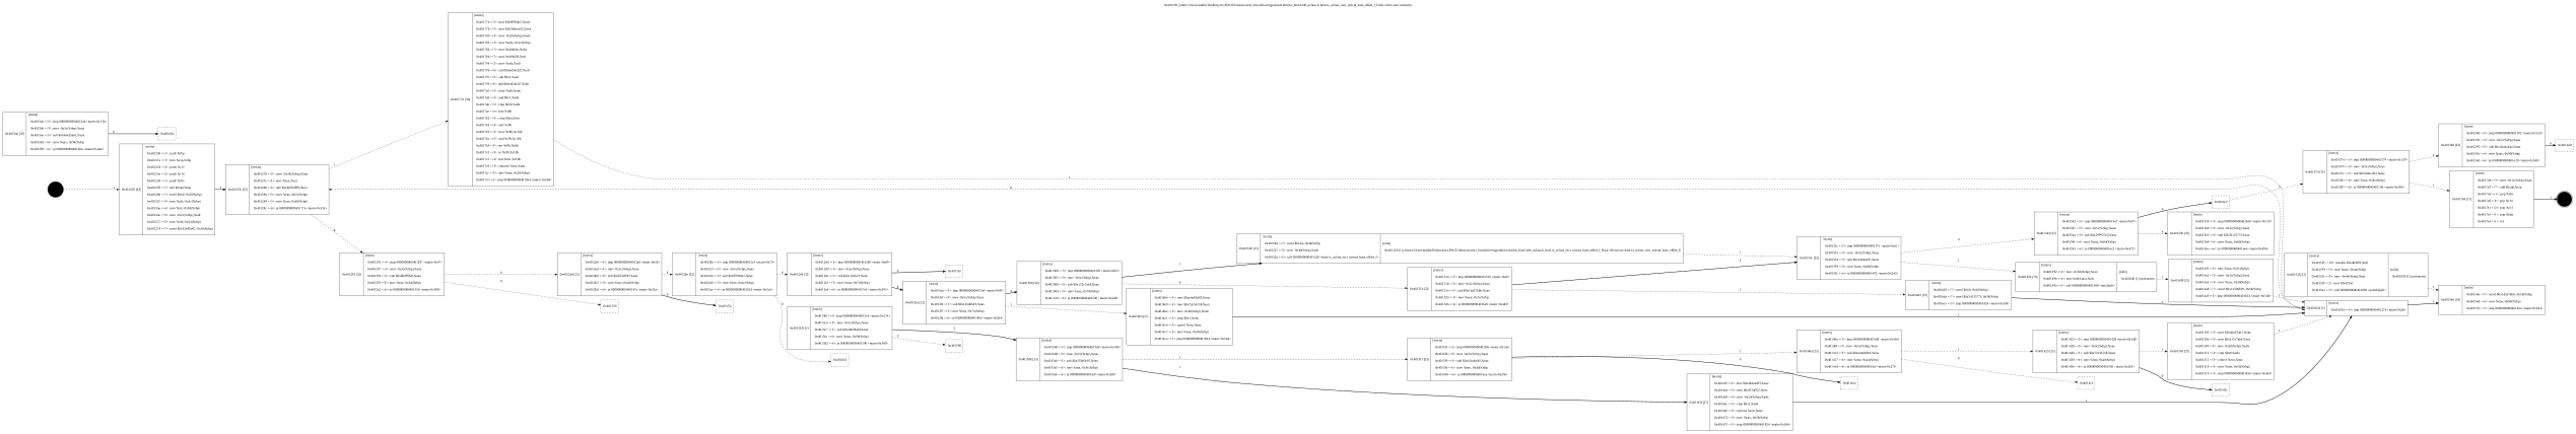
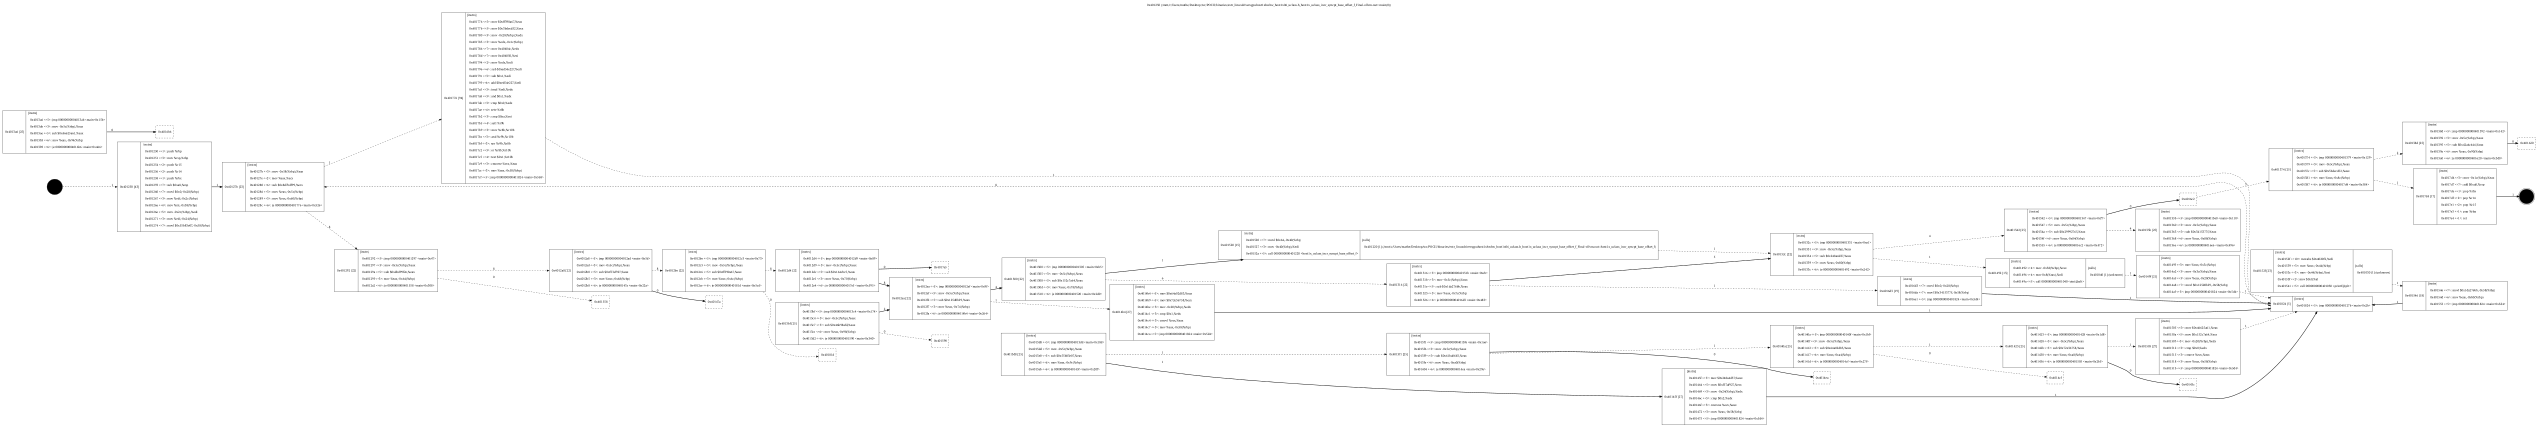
  digraph {
    fontname="PT Serif"
    label="0x401250 (/mnt/c/Users/mathe/Desktop/tcc/POCII/binaries/extr_linuxdriversgpuhost1xhwhw_host1x06_uclass.h_host1x_uclass_incr_syncpt_base_offset_f_Final-ollvm.out::main(0))"
    labelloc=t
    rankdir=LR
    node [fontname="PT Serif" shape=record]
    edge [fontname="PT Serif" style=dashed]
    Entry [fillcolor=black height=0.3 shape=circle style=filled width=0.3]
    n2 [label="{\n     0x401250 [43]\l\n     | [instrs]\l\n     &nbsp;&nbsp;0x401250 \<+1\>: push %rbp\l\n     &nbsp;&nbsp;0x401251 \<+3\>: mov %rsp,%rbp\l\n     &nbsp;&nbsp;0x401254 \<+2\>: push %r15\l\n     &nbsp;&nbsp;0x401256 \<+2\>: push %r14\l\n     &nbsp;&nbsp;0x401258 \<+1\>: push %rbx\l\n     &nbsp;&nbsp;0x401259 \<+7\>: sub $0xa8,%rsp\l\n     &nbsp;&nbsp;0x401260 \<+7\>: movl $0x0,-0x28(%rbp)\l\n     &nbsp;&nbsp;0x401267 \<+3\>: mov %edi,-0x2c(%rbp)\l\n     &nbsp;&nbsp;0x40126a \<+4\>: mov %rsi,-0x38(%rbp)\l\n     &nbsp;&nbsp;0x40126e \<+3\>: mov -0x2c(%rbp),%edi\l\n     &nbsp;&nbsp;0x401271 \<+3\>: mov %edi,-0x24(%rbp)\l\n     &nbsp;&nbsp;0x401274 \<+7\>: movl $0x55b83e07,-0x58(%rbp)\l\n  }"]
    n3 [label="{\n     0x40127b [23]\l\n     | [instrs]\l\n     &nbsp;&nbsp;0x40127b \<+3\>: mov -0x58(%rbp),%eax\l\n     &nbsp;&nbsp;0x40127e \<+2\>: mov %eax,%ecx\l\n     &nbsp;&nbsp;0x401280 \<+6\>: sub $0x8d7bdf99,%ecx\l\n     &nbsp;&nbsp;0x401286 \<+3\>: mov %eax,-0x5c(%rbp)\l\n     &nbsp;&nbsp;0x401289 \<+3\>: mov %ecx,-0x60(%rbp)\l\n     &nbsp;&nbsp;0x40128c \<+6\>: je 0000000000401776 \<main+0x526\>\l\n  }"]
    n4 [label="{\n     0x401776 [94]\l\n     | [instrs]\l\n     &nbsp;&nbsp;0x401776 \<+5\>: mov $0xff390a67,%eax\l\n     &nbsp;&nbsp;0x40177b \<+5\>: mov $0x3bdecd52,%ecx\l\n     &nbsp;&nbsp;0x401780 \<+3\>: mov -0x28(%rbp),%edx\l\n     &nbsp;&nbsp;0x401783 \<+3\>: mov %edx,-0x1c(%rbp)\l\n     &nbsp;&nbsp;0x401786 \<+7\>: mov 0x40404c,%edx\l\n     &nbsp;&nbsp;0x40178d \<+7\>: mov 0x404050,%esi\l\n     &nbsp;&nbsp;0x401794 \<+2\>: mov %edx,%edi\l\n     &nbsp;&nbsp;0x401796 \<+6\>: sub $0xed54e227,%edi\l\n     &nbsp;&nbsp;0x40179c \<+3\>: sub $0x1,%edi\l\n     &nbsp;&nbsp;0x40179f \<+6\>: add $0xed54e227,%edi\l\n     &nbsp;&nbsp;0x4017a5 \<+3\>: imul %edi,%edx\l\n     &nbsp;&nbsp;0x4017a8 \<+3\>: and $0x1,%edx\l\n     &nbsp;&nbsp;0x4017ab \<+3\>: cmp $0x0,%edx\l\n     &nbsp;&nbsp;0x4017ae \<+4\>: sete %r8b\l\n     &nbsp;&nbsp;0x4017b2 \<+3\>: cmp $0xa,%esi\l\n     &nbsp;&nbsp;0x4017b5 \<+4\>: setl %r9b\l\n     &nbsp;&nbsp;0x4017b9 \<+3\>: mov %r8b,%r10b\l\n     &nbsp;&nbsp;0x4017bc \<+3\>: and %r9b,%r10b\l\n     &nbsp;&nbsp;0x4017bf \<+3\>: xor %r9b,%r8b\l\n     &nbsp;&nbsp;0x4017c2 \<+3\>: or %r8b,%r10b\l\n     &nbsp;&nbsp;0x4017c5 \<+4\>: test $0x1,%r10b\l\n     &nbsp;&nbsp;0x4017c9 \<+3\>: cmovne %ecx,%eax\l\n     &nbsp;&nbsp;0x4017cc \<+3\>: mov %eax,-0x58(%rbp)\l\n     &nbsp;&nbsp;0x4017cf \<+5\>: jmp 0000000000401824 \<main+0x5d4\>\l\n  }"]
    n5 [label="{\n     0x401292 [22]\l\n     | [instrs]\l\n     &nbsp;&nbsp;0x401292 \<+5\>: jmp 0000000000401297 \<main+0x47\>\l\n     &nbsp;&nbsp;0x401297 \<+3\>: mov -0x5c(%rbp),%eax\l\n     &nbsp;&nbsp;0x40129a \<+5\>: sub $0xdbd99f2e,%eax\l\n     &nbsp;&nbsp;0x40129f \<+3\>: mov %eax,-0x64(%rbp)\l\n     &nbsp;&nbsp;0x4012a2 \<+6\>: je 0000000000401558 \<main+0x308\>\l\n  }"]
    n6 [label="{\n     0x401824 [5]\l\n     | [instrs]\l\n     &nbsp;&nbsp;0x401824 \<+5\>: jmp 000000000040127b \<main+0x2b\>\l\n  }"]
    n7 [label="{\n     0x401558\l\n  }" style=dashed]
    n8 [label="{\n     0x4012a8 [22]\l\n     | [instrs]\l\n     &nbsp;&nbsp;0x4012a8 \<+5\>: jmp 00000000004012ad \<main+0x5d\>\l\n     &nbsp;&nbsp;0x4012ad \<+3\>: mov -0x5c(%rbp),%eax\l\n     &nbsp;&nbsp;0x4012b0 \<+5\>: sub $0xf57af927,%eax\l\n     &nbsp;&nbsp;0x4012b5 \<+3\>: mov %eax,-0x68(%rbp)\l\n     &nbsp;&nbsp;0x4012b8 \<+6\>: je 000000000040147a \<main+0x22a\>\l\n  }"]
    n9 [label="{\n     0x40147a\l\n  }" style=dashed]
    n10 [label="{\n     0x4012be [22]\l\n     | [instrs]\l\n     &nbsp;&nbsp;0x4012be \<+5\>: jmp 00000000004012c3 \<main+0x73\>\l\n     &nbsp;&nbsp;0x4012c3 \<+3\>: mov -0x5c(%rbp),%eax\l\n     &nbsp;&nbsp;0x4012c6 \<+5\>: sub $0xff390a67,%eax\l\n     &nbsp;&nbsp;0x4012cb \<+3\>: mov %eax,-0x6c(%rbp)\l\n     &nbsp;&nbsp;0x4012ce \<+6\>: je 000000000040181d \<main+0x5cd\>\l\n  }"]
    Exit [fillcolor=black height=0.3 peripheries=2 shape=circle style=filled width=0.3]
    n12 [label="{\n     0x40181d\l\n  }" style=dashed]
    n13 [label="{\n     0x4012d4 [22]\l\n     | [instrs]\l\n     &nbsp;&nbsp;0x4012d4 \<+5\>: jmp 00000000004012d9 \<main+0x89\>\l\n     &nbsp;&nbsp;0x4012d9 \<+3\>: mov -0x5c(%rbp),%eax\l\n     &nbsp;&nbsp;0x4012dc \<+5\>: sub $0x164cbc5,%eax\l\n     &nbsp;&nbsp;0x4012e1 \<+3\>: mov %eax,-0x70(%rbp)\l\n     &nbsp;&nbsp;0x4012e4 \<+6\>: je 00000000004017e5 \<main+0x595\>\l\n  }"]
    n14 [label="{\n     0x401546 [18]\l\n     | [instrs]\l\n     &nbsp;&nbsp;0x401546 \<+7\>: movl $0x1da276bb,-0x58(%rbp)\l\n     &nbsp;&nbsp;0x40154d \<+6\>: mov %eax,-0xb0(%rbp)\l\n     &nbsp;&nbsp;0x401553 \<+5\>: jmp 0000000000401824 \<main+0x5d4\>\l\n  }"]
    n15 [label="{\n     0x4017e5\l\n  }" style=dashed]
    n16 [label="{\n     0x4012ea [22]\l\n     | [instrs]\l\n     &nbsp;&nbsp;0x4012ea \<+5\>: jmp 00000000004012ef \<main+0x9f\>\l\n     &nbsp;&nbsp;0x4012ef \<+3\>: mov -0x5c(%rbp),%eax\l\n     &nbsp;&nbsp;0x4012f2 \<+5\>: sub $0x125d0b29,%eax\l\n     &nbsp;&nbsp;0x4012f7 \<+3\>: mov %eax,-0x74(%rbp)\l\n     &nbsp;&nbsp;0x4012fa \<+6\>: je 00000000004014b4 \<main+0x264\>\l\n  }"]
    n17 [label="{\n     0x40152f [23]\l\n     | [instrs]\l\n     &nbsp;&nbsp;0x40152f \<+10\>: movabs $0x4020f2,%rdi\l\n     &nbsp;&nbsp;0x401539 \<+3\>: mov %eax,-0x44(%rbp)\l\n     &nbsp;&nbsp;0x40153c \<+3\>: mov -0x44(%rbp),%esi\l\n     &nbsp;&nbsp;0x40153f \<+2\>: mov $0x0,%al\l\n     &nbsp;&nbsp;0x401541 \<+5\>: call 0000000000401030 \<printf@plt\>\l\n     | [calls]\l\n     &nbsp;&nbsp;0x401030 \{1\} (unknown)\l\n  }"]
    n18 [label="{\n     0x4014b4 [27]\l\n     | [instrs]\l\n     &nbsp;&nbsp;0x4014b4 \<+5\>: mov $0x64a02d83,%eax\l\n     &nbsp;&nbsp;0x4014b9 \<+5\>: mov $0x72e36758,%ecx\l\n     &nbsp;&nbsp;0x4014be \<+3\>: mov -0x20(%rbp),%edx\l\n     &nbsp;&nbsp;0x4014c1 \<+3\>: cmp $0x1,%edx\l\n     &nbsp;&nbsp;0x4014c4 \<+3\>: cmovl %ecx,%eax\l\n     &nbsp;&nbsp;0x4014c7 \<+3\>: mov %eax,-0x58(%rbp)\l\n     &nbsp;&nbsp;0x4014ca \<+5\>: jmp 0000000000401824 \<main+0x5d4\>\l\n  }"]
    n19 [label="{\n     0x401300 [22]\l\n     | [instrs]\l\n     &nbsp;&nbsp;0x401300 \<+5\>: jmp 0000000000401305 \<main+0xb5\>\l\n     &nbsp;&nbsp;0x401305 \<+3\>: mov -0x5c(%rbp),%eax\l\n     &nbsp;&nbsp;0x401308 \<+5\>: sub $0x152c7a64,%eax\l\n     &nbsp;&nbsp;0x40130d \<+3\>: mov %eax,-0x78(%rbp)\l\n     &nbsp;&nbsp;0x401310 \<+6\>: je 0000000000401520 \<main+0x2d0\>\l\n  }"]
    n20 [label="{\n     0x40143c\l\n  }" style=dashed]
    n21 [label="{\n     0x401520 [15]\l\n     | [instrs]\l\n     &nbsp;&nbsp;0x401520 \<+7\>: movl $0x64,-0x40(%rbp)\l\n     &nbsp;&nbsp;0x401527 \<+3\>: mov -0x40(%rbp),%edi\l\n     &nbsp;&nbsp;0x40152a \<+5\>: call 0000000000401220 \<host1x_uclass_incr_syncpt_base_offset_f\>\l\n     | [calls]\l\n     &nbsp;&nbsp;0x401220 \{1\} (/mnt/c/Users/mathe/Desktop/tcc/POCII/binaries/extr_linuxdriversgpuhost1xhwhw_host1x06_uclass.h_host1x_uclass_incr_syncpt_base_offset_f_Final-ollvm.out::host1x_uclass_incr_syncpt_base_offset_f)\l\n  }"]
    n22 [label="{\n     0x401316 [22]\l\n     | [instrs]\l\n     &nbsp;&nbsp;0x401316 \<+5\>: jmp 000000000040131b \<main+0xcb\>\l\n     &nbsp;&nbsp;0x40131b \<+3\>: mov -0x5c(%rbp),%eax\l\n     &nbsp;&nbsp;0x40131e \<+5\>: sub $0x1da276bb,%eax\l\n     &nbsp;&nbsp;0x401323 \<+3\>: mov %eax,-0x7c(%rbp)\l\n     &nbsp;&nbsp;0x401326 \<+6\>: je 00000000004016d3 \<main+0x483\>\l\n  }"]
    n23 [label="{\n     0x401505 [27]\l\n     | [instrs]\l\n     &nbsp;&nbsp;0x401505 \<+5\>: mov $0x46625a61,%eax\l\n     &nbsp;&nbsp;0x40150a \<+5\>: mov $0x152c7a64,%ecx\l\n     &nbsp;&nbsp;0x40150f \<+3\>: mov -0x20(%rbp),%edx\l\n     &nbsp;&nbsp;0x401512 \<+3\>: cmp $0x0,%edx\l\n     &nbsp;&nbsp;0x401515 \<+3\>: cmove %ecx,%eax\l\n     &nbsp;&nbsp;0x401518 \<+3\>: mov %eax,-0x58(%rbp)\l\n     &nbsp;&nbsp;0x40151b \<+5\>: jmp 0000000000401824 \<main+0x5d4\>\l\n  }"]
    n24 [label="{\n     0x40132c [22]\l\n     | [instrs]\l\n     &nbsp;&nbsp;0x40132c \<+5\>: jmp 0000000000401331 \<main+0xe1\>\l\n     &nbsp;&nbsp;0x401331 \<+3\>: mov -0x5c(%rbp),%eax\l\n     &nbsp;&nbsp;0x401334 \<+5\>: sub $0x248a4d37,%eax\l\n     &nbsp;&nbsp;0x401339 \<+3\>: mov %eax,-0x80(%rbp)\l\n     &nbsp;&nbsp;0x40133c \<+6\>: je 0000000000401492 \<main+0x242\>\l\n  }"]
    n25 [label="{\n     0x4016d3 [19]\l\n     | [instrs]\l\n     &nbsp;&nbsp;0x4016d3 \<+7\>: movl $0x0,-0x28(%rbp)\l\n     &nbsp;&nbsp;0x4016da \<+7\>: movl $0x3415377f,-0x58(%rbp)\l\n     &nbsp;&nbsp;0x4016e1 \<+5\>: jmp 0000000000401824 \<main+0x5d4\>\l\n  }"]
    n26 [label="{\n     0x401423 [25]\l\n     | [instrs]\l\n     &nbsp;&nbsp;0x401423 \<+5\>: jmp 0000000000401428 \<main+0x1d8\>\l\n     &nbsp;&nbsp;0x401428 \<+3\>: mov -0x5c(%rbp),%eax\l\n     &nbsp;&nbsp;0x40142b \<+5\>: sub $0x72e36758,%eax\l\n     &nbsp;&nbsp;0x401430 \<+6\>: mov %eax,-0xa8(%rbp)\l\n     &nbsp;&nbsp;0x401436 \<+6\>: je 0000000000401505 \<main+0x2b5\>\l\n  }"]
    n27 [label="{\n     0x401492 [13]\l\n     | [instrs]\l\n     &nbsp;&nbsp;0x401492 \<+4\>: mov -0x38(%rbp),%rax\l\n     &nbsp;&nbsp;0x401496 \<+4\>: mov 0x8(%rax),%rdi\l\n     &nbsp;&nbsp;0x40149a \<+5\>: call 0000000000401040 \<atoi@plt\>\l\n     | [calls]\l\n     &nbsp;&nbsp;0x401040 \{1\} (unknown)\l\n  }"]
    n28 [label="{\n     0x401342 [25]\l\n     | [instrs]\l\n     &nbsp;&nbsp;0x401342 \<+5\>: jmp 0000000000401347 \<main+0xf7\>\l\n     &nbsp;&nbsp;0x401347 \<+3\>: mov -0x5c(%rbp),%eax\l\n     &nbsp;&nbsp;0x40134a \<+5\>: sub $0x29992765,%eax\l\n     &nbsp;&nbsp;0x40134f \<+6\>: mov %eax,-0x84(%rbp)\l\n     &nbsp;&nbsp;0x401355 \<+6\>: je 00000000004016c2 \<main+0x472\>\l\n  }"]
    n29 [label="{\n     0x4014cf\l\n  }" style=dashed]
    n30 [label="{\n     0x40149f [21]\l\n     | [instrs]\l\n     &nbsp;&nbsp;0x40149f \<+3\>: mov %eax,-0x3c(%rbp)\l\n     &nbsp;&nbsp;0x4014a2 \<+3\>: mov -0x3c(%rbp),%eax\l\n     &nbsp;&nbsp;0x4014a5 \<+3\>: mov %eax,-0x20(%rbp)\l\n     &nbsp;&nbsp;0x4014a8 \<+7\>: movl $0x125d0b29,-0x58(%rbp)\l\n     &nbsp;&nbsp;0x4014af \<+5\>: jmp 0000000000401824 \<main+0x5d4\>\l\n  }"]
    n31 [label="{\n     0x4016c2\l\n  }" style=dashed]
    n32 [label="{\n     0x40135b [25]\l\n     | [instrs]\l\n     &nbsp;&nbsp;0x40135b \<+5\>: jmp 0000000000401360 \<main+0x110\>\l\n     &nbsp;&nbsp;0x401360 \<+3\>: mov -0x5c(%rbp),%eax\l\n     &nbsp;&nbsp;0x401363 \<+5\>: sub $0x3415377f,%eax\l\n     &nbsp;&nbsp;0x401368 \<+6\>: mov %eax,-0x88(%rbp)\l\n     &nbsp;&nbsp;0x40136e \<+6\>: je 00000000004016e6 \<main+0x496\>\l\n  }"]
    n33 [label="{\n     0x40140a [25]\l\n     | [instrs]\l\n     &nbsp;&nbsp;0x40140a \<+5\>: jmp 000000000040140f \<main+0x1bf\>\l\n     &nbsp;&nbsp;0x40140f \<+3\>: mov -0x5c(%rbp),%eax\l\n     &nbsp;&nbsp;0x401412 \<+5\>: sub $0x64a02d83,%eax\l\n     &nbsp;&nbsp;0x401417 \<+6\>: mov %eax,-0xa4(%rbp)\l\n     &nbsp;&nbsp;0x40141d \<+6\>: je 00000000004014cf \<main+0x27f\>\l\n  }"]
    n34 [label="{\n     0x401374 [25]\l\n     | [instrs]\l\n     &nbsp;&nbsp;0x401374 \<+5\>: jmp 0000000000401379 \<main+0x129\>\l\n     &nbsp;&nbsp;0x401379 \<+3\>: mov -0x5c(%rbp),%eax\l\n     &nbsp;&nbsp;0x40137c \<+5\>: sub $0x3bdecd52,%eax\l\n     &nbsp;&nbsp;0x401381 \<+6\>: mov %eax,-0x8c(%rbp)\l\n     &nbsp;&nbsp;0x401387 \<+6\>: je 00000000004017d4 \<main+0x584\>\l\n  }"]
    n35 [label="{\n     0x4014ea\l\n  }" style=dashed]
    n36 [label="{\n     0x4017d4 [17]\l\n     | [instrs]\l\n     &nbsp;&nbsp;0x4017d4 \<+3\>: mov -0x1c(%rbp),%eax\l\n     &nbsp;&nbsp;0x4017d7 \<+7\>: add $0xa8,%rsp\l\n     &nbsp;&nbsp;0x4017de \<+1\>: pop %rbx\l\n     &nbsp;&nbsp;0x4017df \<+2\>: pop %r14\l\n     &nbsp;&nbsp;0x4017e1 \<+2\>: pop %r15\l\n     &nbsp;&nbsp;0x4017e3 \<+1\>: pop %rbp\l\n     &nbsp;&nbsp;0x4017e4 \<+1\>: ret\l\n  }"]
    n37 [label="{\n     0x40138d [25]\l\n     | [instrs]\l\n     &nbsp;&nbsp;0x40138d \<+5\>: jmp 0000000000401392 \<main+0x142\>\l\n     &nbsp;&nbsp;0x401392 \<+3\>: mov -0x5c(%rbp),%eax\l\n     &nbsp;&nbsp;0x401395 \<+5\>: sub $0x42a4c444,%eax\l\n     &nbsp;&nbsp;0x40139a \<+6\>: mov %eax,-0x90(%rbp)\l\n     &nbsp;&nbsp;0x4013a0 \<+6\>: je 0000000000401620 \<main+0x3d0\>\l\n  }"]
    n38 [label="{\n     0x401620\l\n  }" style=dashed]
    n39 [label="{\n     0x4013a6 [25]\l\n     | [instrs]\l\n     &nbsp;&nbsp;0x4013a6 \<+5\>: jmp 00000000004013ab \<main+0x15b\>\l\n     &nbsp;&nbsp;0x4013ab \<+3\>: mov -0x5c(%rbp),%eax\l\n     &nbsp;&nbsp;0x4013ae \<+5\>: sub $0x46625a61,%eax\l\n     &nbsp;&nbsp;0x4013b3 \<+6\>: mov %eax,-0x94(%rbp)\l\n     &nbsp;&nbsp;0x4013b9 \<+6\>: je 00000000004016b6 \<main+0x466\>\l\n  }"]
    n40 [label="{\n     0x4016b6\l\n  }" style=dashed]
    n41 [label="{\n     0x4013bf [25]\l\n     | [instrs]\l\n     &nbsp;&nbsp;0x4013bf \<+5\>: jmp 00000000004013c4 \<main+0x174\>\l\n     &nbsp;&nbsp;0x4013c4 \<+3\>: mov -0x5c(%rbp),%eax\l\n     &nbsp;&nbsp;0x4013c7 \<+5\>: sub $0x46b98afd,%eax\l\n     &nbsp;&nbsp;0x4013cc \<+6\>: mov %eax,-0x98(%rbp)\l\n     &nbsp;&nbsp;0x4013d2 \<+6\>: je 0000000000401590 \<main+0x340\>\l\n  }"]
    n42 [label="{\n     0x401590\l\n  }" style=dashed]
    n43 [label="{\n     0x4013d8 [25]\l\n     | [instrs]\l\n     &nbsp;&nbsp;0x4013d8 \<+5\>: jmp 00000000004013dd \<main+0x18d\>\l\n     &nbsp;&nbsp;0x4013dd \<+3\>: mov -0x5c(%rbp),%eax\l\n     &nbsp;&nbsp;0x4013e0 \<+5\>: sub $0x55b83e07,%eax\l\n     &nbsp;&nbsp;0x4013e5 \<+6\>: mov %eax,-0x9c(%rbp)\l\n     &nbsp;&nbsp;0x4013eb \<+6\>: je 000000000040145f \<main+0x20f\>\l\n  }"]
    n44 [label="{\n     0x4013f1 [25]\l\n     | [instrs]\l\n     &nbsp;&nbsp;0x4013f1 \<+5\>: jmp 00000000004013f6 \<main+0x1a6\>\l\n     &nbsp;&nbsp;0x4013f6 \<+3\>: mov -0x5c(%rbp),%eax\l\n     &nbsp;&nbsp;0x4013f9 \<+5\>: sub $0x61ba06b3,%eax\l\n     &nbsp;&nbsp;0x4013fe \<+6\>: mov %eax,-0xa0(%rbp)\l\n     &nbsp;&nbsp;0x401404 \<+6\>: je 00000000004014ea \<main+0x29a\>\l\n  }"]
    n45 [label="{\n     0x40145f [27]\l\n     | [instrs]\l\n     &nbsp;&nbsp;0x40145f \<+5\>: mov $0x248a4d37,%eax\l\n     &nbsp;&nbsp;0x401464 \<+5\>: mov $0xf57af927,%ecx\l\n     &nbsp;&nbsp;0x401469 \<+3\>: mov -0x24(%rbp),%edx\l\n     &nbsp;&nbsp;0x40146c \<+3\>: cmp $0x2,%edx\l\n     &nbsp;&nbsp;0x40146f \<+3\>: cmovne %ecx,%eax\l\n     &nbsp;&nbsp;0x401472 \<+3\>: mov %eax,-0x58(%rbp)\l\n     &nbsp;&nbsp;0x401475 \<+5\>: jmp 0000000000401824 \<main+0x5d4\>\l\n  }"]
    Entry -> n2 [label=" 1"]
    n2 -> n3 [label=" 1" style=bold]
    n3 -> n4 [label=" 1"]
    n3 -> n5 [label=" 8"]
    n4 -> n6 [label=" 1"]
    n5 -> n7 [label=" 0"]
    n5 -> n8 [label=" 8"]
    n6 -> n3 [label=" 8"]
    n8 -> n9 [label=" 0" style=bold]
    n8 -> n10 [label=" 8"]
    n10 -> n12 [label=" 0"]
    n10 -> n13 [label=" 8"]
    n13 -> n15 [label=" 0" style=bold]
    n13 -> n16 [label=" 8" style=bold]
-   n6 -> n14 [label=" 1" style=bold]
+   n14 -> n6 [label=" 1" style=bold]
    n16 -> n18 [label=" 1"]
    n16 -> n19 [label=" 4" style=bold]
    n17 -> n14 [label=" 1"]
    n18 -> n6 [label=" 1" style=bold]
    n19 -> n21 [label=" 1" style=bold]
    n19 -> n22 [label=" 6"]
    n21 -> n24 [label=" 1"]
    n22 -> n24 [label=" 5" style=bold]
    n22 -> n25 [label=" 1"]
    n23 -> n6 [label=" 1"]
    n24 -> n27 [label=" 1"]
    n24 -> n28 [label=" 4"]
    n25 -> n6 [label=" 1" style=bold]
    n26 -> n20 [label=" 0" style=bold]
    n26 -> n23 [label=" 1"]
    n27 -> n30 [label=" 1"]
    n28 -> n31 [label=" 0" style=bold]
    n28 -> n32 [label=" 4"]
    n30 -> n6 [label=" 1"]
    n31 -> n34 [label=" 3"]
    n33 -> n26 [label=" 1"]
    n33 -> n29 [label=" 0"]
    n34 -> n36 [label=" 1"]
    n34 -> n37 [label=" 2"]
    n36 -> Exit [label=" 1" style=bold]
    n37 -> n38 [label=" 0" style=bold]
    n39 -> n40 [label=" 0" style=bold]
    n41 -> n42 [label=" 0"]
-   n41 -> n43 [label=" 2" style=bold]
+   n41 -> n16 [label=" 2" style=bold]
    n43 -> n44 [label=" 1"]
    n43 -> n45 [label=" 1" style=bold]
    n44 -> n33 [label=" 1"]
    n44 -> n35 [label=" 0" style=bold]
    n45 -> n6 [label=" 1" style=bold]
  }
